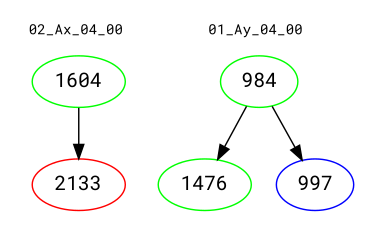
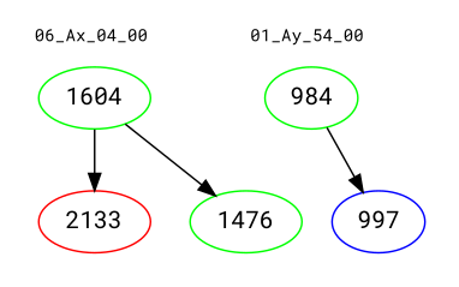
  digraph {
    fontname="Roboto Mono"
    node [color=green fontname="Roboto Mono"]
    edge [color=black fontname="Roboto Mono"]
    n1 [label=1604]
    n2 [color=red label=2133]
    n3 [label=984]
    n4 [color=blue label=997]
    n5 [label=1476]
    subgraph cluster_1 {
      color=white
      fontsize=10
-     label="02_Ax_04_00"
+     label="06_Ax_04_00"
      n1
      n2
    }
    subgraph cluster_2 {
      color=white
      fontsize=10
-     label="01_Ay_04_00"
+     label="01_Ay_54_00"
      n3
      n4
      n5
    }
    n1 -> n2
    n3 -> n4
-   n3 -> n5
+   n1 -> n5
  }
